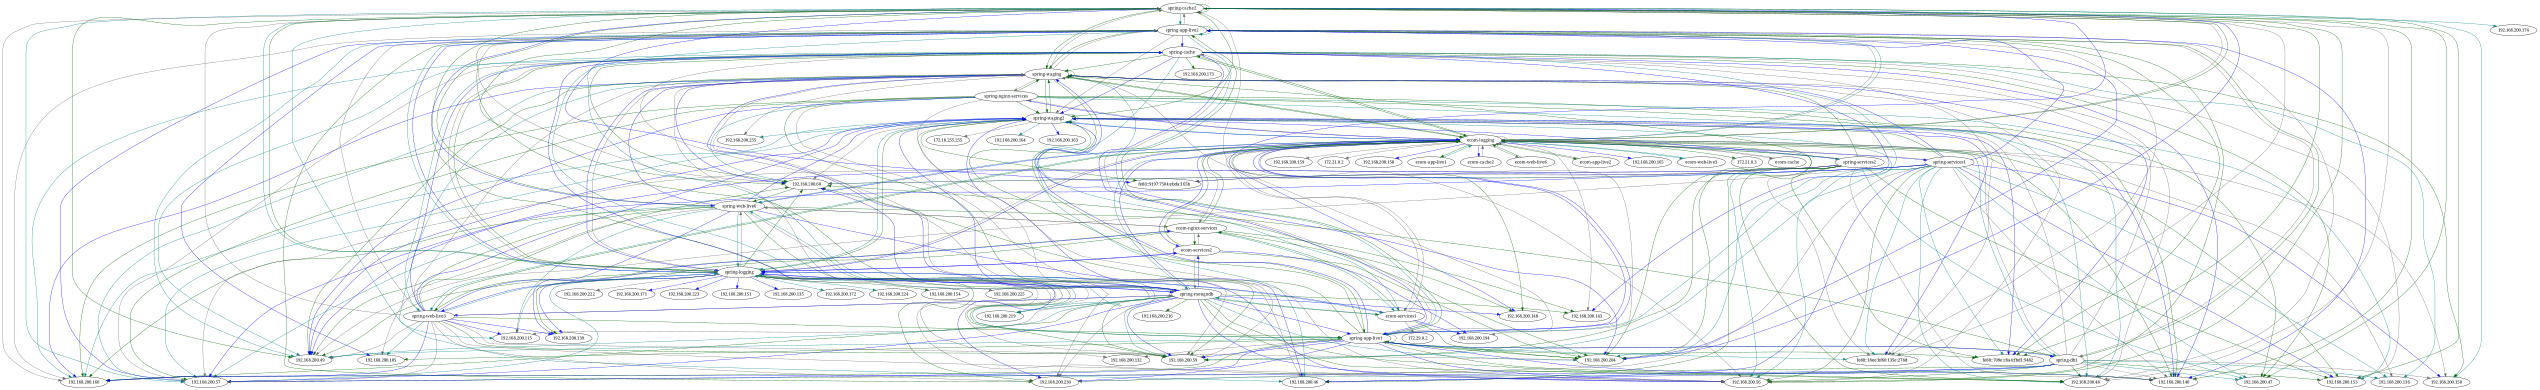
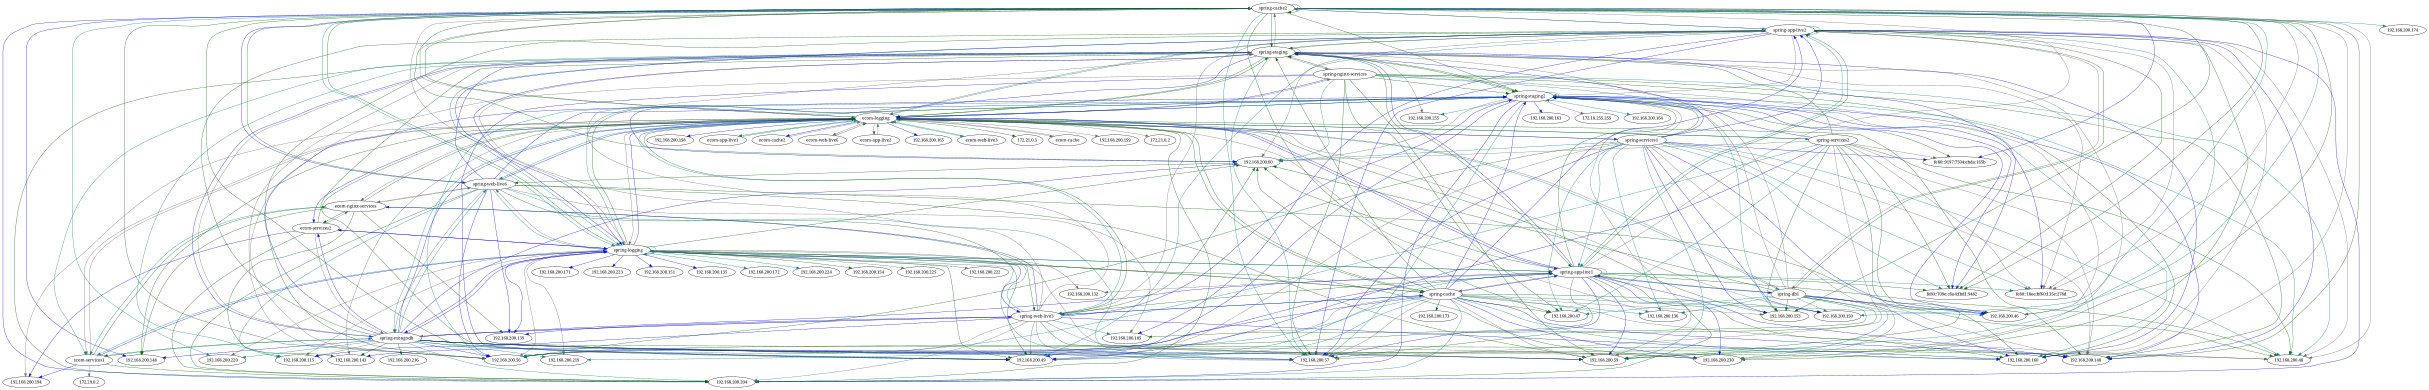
  digraph {
    fontname="Noto Serif"
    node [fontname="Noto Serif"]
    edge [color=darkgreen fontname="Noto Serif"]
    n1 [label="spring-cache2"]
    n2 [label="192.168.200.56"]
    n3 [label="spring-app-live2"]
    n4 [label="fe80::709e:c8a4:fbd1:9482"]
    n5 [label="192.168.200.48"]
    n6 [label="spring-staging"]
    n7 [label="192.168.200.59"]
+   n8 [label="192.168.200.220"]
    n9 [label="192.168.200.57"]
    n10 [label="192.168.200.47"]
    n11 [label="spring-staging2"]
    n12 [label="192.168.200.204"]
    n13 [label="spring-web-live6"]
    n14 [label="192.168.200.160"]
    n15 [label="192.168.200.153"]
    n16 [label="ecom-logging"]
    n17 [label="192.168.200.60"]
    n18 [label="192.168.200.148"]
    n19 [label="192.168.200.140"]
    n20 [label="192.168.200.174"]
    n21 [label="192.168.200.49"]
    n22 [label="fe80::18ee:bf60:135e:278d"]
    n23 [label="fe80::9197:7504:ebda:165b"]
    n24 [label="192.168.200.46"]
    n25 [label="192.168.200.150"]
    n26 [label="spring-logging"]
    n27 [label="spring-db1"]
    n28 [label="spring-app-live1"]
    n29 [label="192.168.200.105"]
    n30 [label="192.168.200.230"]
    n31 [label="192.168.200.255"]
    n32 [label="spring-mongodb"]
    n33 [label="ecom-services1"]
    n34 [label="spring-nginx-services"]
    n35 [label="192.168.200.115"]
    n36 [label="192.168.200.163"]
    n37 [label="172.18.255.255"]
    n38 [label="192.168.200.164"]
    n39 [label="192.168.200.139"]
    n40 [label="ecom-nginx-services"]
    n41 [label="192.168.200.136"]
    n42 [label="spring-cache"]
    n43 [label="192.168.200.143"]
    n44 [label="spring-web-live3"]
    n45 [label="192.168.200.194"]
    n46 [label="192.168.200.158"]
    n47 [label="ecom-app-live1"]
    n48 [label="ecom-cache2"]
    n49 [label="ecom-services2"]
    n50 [label="spring-services1"]
    n51 [label="ecom-web-live6"]
    n52 [label="ecom-app-live2"]
    n53 [label="192.168.200.165"]
    n54 [label="ecom-web-live3"]
    n55 [label="172.21.0.3"]
    n56 [label="ecom-cache"]
    n57 [label="spring-services2"]
    n58 [label="192.168.200.159"]
    n59 [label="172.21.0.2"]
    n60 [label="192.168.200.219"]
    n61 [label="192.168.200.172"]
    n62 [label="192.168.200.132"]
    n63 [label="192.168.200.224"]
    n64 [label="192.168.200.154"]
    n65 [label="192.168.200.225"]
    n66 [label="192.168.200.222"]
    n67 [label="192.168.200.171"]
    n68 [label="192.168.200.223"]
    n69 [label="192.168.200.151"]
    n70 [label="192.168.200.135"]
    n71 [label="192.168.200.173"]
    n72 [label="192.168.200.216"]
    n73 [label="172.29.0.2"]
    n1 -> n1
    n1 -> n2
    n1 -> n3 [color=teal]
    n1 -> n4
    n1 -> n5 [color=gray40]
    n1 -> n6
    n1 -> n7
+   n1 -> n8 [color=teal]
    n1 -> n9 [color=teal]
    n1 -> n10
    n1 -> n11
    n1 -> n12 [color=blue]
    n1 -> n13 [color=blue]
    n1 -> n14 [color=gray40]
    n1 -> n15
    n1 -> n16 [color=gray40]
    n1 -> n17
    n1 -> n18 [color=blue]
    n1 -> n19
    n1 -> n20 [color=teal]
    n1 -> n21
    n1 -> n22 [color=gray40]
    n1 -> n23 [color=blue]
    n1 -> n24 [color=teal]
    n1 -> n25 [color=teal]
    n1 -> n26 [color=teal]
    n3 -> n1 [color=gray40]
    n3 -> n2
    n3 -> n3 [color=teal]
    n3 -> n4
    n3 -> n5 [color=gray40]
    n3 -> n6
    n3 -> n7 [color=teal]
    n3 -> n9 [color=blue]
    n3 -> n11 [color=gray40]
    n3 -> n12 [color=blue]
    n3 -> n14 [color=gray40]
    n3 -> n16 [color=gray40]
    n3 -> n17 [color=gray40]
    n3 -> n19 [color=blue]
    n3 -> n21 [color=teal]
    n3 -> n22 [color=gray40]
    n3 -> n26 [color=teal]
    n3 -> n27 [color=gray40]
    n3 -> n28 [color=teal]
    n3 -> n29 [color=blue]
    n3 -> n30
    n6 -> n1 [color=gray40]
    n6 -> n2 [color=gray40]
    n6 -> n3 [color=gray40]
    n6 -> n4 [color=blue]
    n6 -> n6 [color=gray40]
    n6 -> n9 [color=teal]
    n6 -> n11
    n6 -> n12
    n6 -> n14 [color=blue]
    n6 -> n16
    n6 -> n17 [color=blue]
    n6 -> n21
    n6 -> n22 [color=gray40]
    n6 -> n26 [color=blue]
    n6 -> n28
    n6 -> n30 [color=gray40]
    n6 -> n31 [color=gray40]
    n6 -> n32 [color=blue]
    n6 -> n33 [color=teal]
    n6 -> n34 [color=gray40]
    n6 -> n35 [color=teal]
    n11 -> n2 [color=teal]
    n11 -> n4 [color=blue]
    n11 -> n5 [color=teal]
    n11 -> n6
    n11 -> n7 [color=gray40]
    n11 -> n9 [color=teal]
    n11 -> n11 [color=teal]
    n11 -> n12 [color=blue]
    n11 -> n14 [color=teal]
    n11 -> n16 [color=blue]
    n11 -> n17 [color=gray40]
    n11 -> n19 [color=blue]
    n11 -> n21 [color=blue]
    n11 -> n22 [color=blue]
    n11 -> n23
    n11 -> n24 [color=blue]
    n11 -> n26 [color=teal]
    n11 -> n31 [color=teal]
    n11 -> n36 [color=blue]
    n11 -> n37 [color=gray40]
    n11 -> n38 [color=teal]
    n13 -> n1
    n13 -> n2 [color=blue]
    n13 -> n6 [color=blue]
    n13 -> n7
    n13 -> n9 [color=teal]
    n13 -> n11 [color=blue]
    n13 -> n12
    n13 -> n14
    n13 -> n16 [color=blue]
    n13 -> n21
    n13 -> n26 [color=teal]
    n13 -> n29 [color=gray40]
    n13 -> n32 [color=gray40]
    n13 -> n35 [color=teal]
    n13 -> n39 [color=blue]
    n13 -> n40 [color=gray40]
    n16 -> n1
    n16 -> n3 [color=teal]
    n16 -> n6
    n16 -> n11 [color=teal]
    n16 -> n12
    n16 -> n13 [color=teal]
    n16 -> n15
    n16 -> n16 [color=gray40]
    n16 -> n18
    n16 -> n19
    n16 -> n25 [color=gray40]
    n16 -> n26 [color=gray40]
    n16 -> n27 [color=teal]
    n16 -> n28 [color=blue]
    n16 -> n32 [color=teal]
    n16 -> n33 [color=gray40]
    n16 -> n34 [color=gray40]
    n16 -> n40 [color=gray40]
    n16 -> n41 [color=gray40]
    n16 -> n42
    n16 -> n43 [color=gray40]
    n16 -> n44 [color=teal]
    n16 -> n45 [color=gray40]
    n16 -> n46 [color=blue]
    n16 -> n47
    n16 -> n48 [color=blue]
    n16 -> n49 [color=blue]
    n16 -> n50 [color=blue]
    n16 -> n51 [color=gray40]
    n16 -> n52
    n16 -> n53 [color=blue]
    n16 -> n54 [color=teal]
    n16 -> n55
    n16 -> n56 [color=gray40]
    n16 -> n57 [color=teal]
    n16 -> n58 [color=gray40]
    n16 -> n59 [color=gray40]
    n17 -> n13
    n26 -> n1
    n26 -> n2 [color=gray40]
    n26 -> n3 [color=blue]
    n26 -> n6 [color=gray40]
    n26 -> n7 [color=gray40]
+   n26 -> n8 [color=gray40]
    n26 -> n9 [color=teal]
    n26 -> n11
    n26 -> n13 [color=gray40]
    n26 -> n16 [color=blue]
    n26 -> n17
    n26 -> n21
    n26 -> n26 [color=teal]
    n26 -> n28
    n26 -> n30
    n26 -> n32 [color=blue]
    n26 -> n33 [color=teal]
    n26 -> n35 [color=gray40]
    n26 -> n39 [color=blue]
    n26 -> n42
    n26 -> n44 [color=blue]
    n26 -> n49 [color=blue]
    n26 -> n60 [color=gray40]
    n26 -> n61 [color=teal]
    n26 -> n62 [color=gray40]
    n26 -> n63 [color=teal]
    n26 -> n64
    n26 -> n65 [color=gray40]
    n26 -> n66 [color=gray40]
    n26 -> n67 [color=blue]
    n26 -> n68 [color=blue]
    n26 -> n69 [color=blue]
    n26 -> n70 [color=blue]
    n27 -> n2
    n27 -> n3
    n27 -> n5
    n27 -> n6 [color=gray40]
    n27 -> n9
    n27 -> n10 [color=teal]
    n27 -> n11 [color=gray40]
    n27 -> n14 [color=blue]
    n27 -> n15
    n27 -> n16 [color=gray40]
    n27 -> n17
    n27 -> n19 [color=gray40]
    n27 -> n24 [color=blue]
    n27 -> n25 [color=gray40]
    n27 -> n28
    n27 -> n30 [color=teal]
    n27 -> n41 [color=teal]
    n28 -> n1 [color=gray40]
    n28 -> n2 [color=blue]
    n28 -> n3
    n28 -> n4
    n28 -> n5
    n28 -> n6 [color=blue]
    n28 -> n7 [color=blue]
    n28 -> n9 [color=blue]
    n28 -> n11
    n28 -> n12
    n28 -> n14
    n28 -> n16 [color=blue]
    n28 -> n17
    n28 -> n19 [color=blue]
    n28 -> n21 [color=teal]
    n28 -> n22 [color=teal]
    n28 -> n26 [color=teal]
    n28 -> n27 [color=blue]
    n28 -> n28 [color=gray40]
    n28 -> n29
    n28 -> n30 [color=blue]
    n28 -> n42 [color=gray40]
    n28 -> n62 [color=gray40]
    n32 -> n2 [color=blue]
    n32 -> n3
    n32 -> n5
    n32 -> n6 [color=gray40]
    n32 -> n7 [color=blue]
+   n32 -> n8 [color=teal]
    n32 -> n9 [color=blue]
    n32 -> n11 [color=blue]
    n32 -> n12 [color=teal]
    n32 -> n13 [color=teal]
    n32 -> n14
    n32 -> n16 [color=blue]
    n32 -> n17 [color=blue]
    n32 -> n18 [color=blue]
    n32 -> n19
    n32 -> n21 [color=teal]
    n32 -> n26 [color=blue]
    n32 -> n28 [color=blue]
    n32 -> n30 [color=gray40]
    n32 -> n33
    n32 -> n35 [color=gray40]
    n32 -> n43
    n32 -> n44 [color=blue]
    n32 -> n49 [color=blue]
    n32 -> n60 [color=teal]
    n32 -> n72
    n33 -> n12
    n33 -> n16 [color=gray40]
    n33 -> n26 [color=blue]
    n33 -> n32 [color=teal]
    n33 -> n40
    n33 -> n45 [color=blue]
    n33 -> n73 [color=gray40]
    n34 -> n2 [color=gray40]
    n34 -> n5 [color=teal]
    n34 -> n6
    n34 -> n7
    n34 -> n9
    n34 -> n10
    n34 -> n11
    n34 -> n14
    n34 -> n15 [color=teal]
    n34 -> n16 [color=blue]
    n34 -> n17 [color=teal]
    n34 -> n19
    n34 -> n21 [color=blue]
    n34 -> n24 [color=gray40]
    n40 -> n13 [color=gray40]
    n40 -> n16
    n40 -> n18
    n40 -> n33 [color=teal]
    n40 -> n39
    n40 -> n43
    n40 -> n44
    n40 -> n49
    n42 -> n2 [color=gray40]
-   n3 -> n42 [color=blue]
+   n42 -> n3 [color=blue]
    n42 -> n5 [color=gray40]
    n42 -> n6
    n42 -> n7 [color=gray40]
    n42 -> n9 [color=gray40]
    n42 -> n10
    n42 -> n11 [color=blue]
    n42 -> n12 [color=teal]
    n42 -> n14 [color=teal]
    n42 -> n15 [color=gray40]
    n42 -> n16
    n42 -> n17
    n42 -> n19 [color=blue]
    n42 -> n21 [color=teal]
    n42 -> n24 [color=teal]
    n42 -> n25
    n42 -> n26 [color=gray40]
    n42 -> n28 [color=blue]
    n42 -> n30 [color=blue]
    n42 -> n41 [color=teal]
    n42 -> n43 [color=blue]
    n42 -> n44 [color=teal]
    n42 -> n60 [color=teal]
    n42 -> n71
    n44 -> n1 [color=gray40]
    n44 -> n2 [color=gray40]
    n44 -> n3 [color=gray40]
    n44 -> n6 [color=gray40]
    n44 -> n7
    n44 -> n9 [color=gray40]
    n44 -> n11 [color=blue]
    n44 -> n12 [color=gray40]
    n44 -> n14 [color=blue]
    n44 -> n16
    n44 -> n17
    n44 -> n21 [color=gray40]
    n44 -> n26 [color=teal]
    n44 -> n28
    n44 -> n29 [color=teal]
    n44 -> n30 [color=gray40]
    n44 -> n32 [color=gray40]
    n44 -> n35 [color=blue]
    n44 -> n39 [color=blue]
    n44 -> n40 [color=blue]
    n44 -> n42 [color=blue]
    n47 -> n16 [color=teal]
    n48 -> n16 [color=gray40]
    n49 -> n12
    n49 -> n16
    n49 -> n26 [color=blue]
    n49 -> n32 [color=gray40]
    n49 -> n40 [color=gray40]
    n49 -> n45 [color=blue]
    n50 -> n2
    n50 -> n3 [color=blue]
    n50 -> n4 [color=teal]
    n50 -> n5 [color=teal]
    n50 -> n6 [color=blue]
    n50 -> n7 [color=teal]
    n50 -> n9 [color=blue]
    n50 -> n10 [color=teal]
    n50 -> n11
    n50 -> n15 [color=blue]
    n50 -> n16 [color=gray40]
    n50 -> n17 [color=teal]
    n50 -> n19 [color=gray40]
    n50 -> n21 [color=gray40]
    n50 -> n22 [color=teal]
    n50 -> n23 [color=blue]
    n50 -> n24 [color=blue]
    n50 -> n25 [color=blue]
    n50 -> n28 [color=teal]
    n50 -> n30 [color=gray40]
    n50 -> n41 [color=teal]
    n51 -> n16
    n52 -> n16 [color=gray40]
    n54 -> n16 [color=teal]
    n56 -> n16 [color=gray40]
    n57 -> n2 [color=teal]
    n57 -> n4
    n57 -> n5
    n57 -> n6
    n57 -> n7
    n57 -> n9 [color=gray40]
    n57 -> n10 [color=teal]
    n57 -> n11 [color=blue]
    n57 -> n15
    n57 -> n16
    n57 -> n17 [color=gray40]
    n57 -> n19 [color=gray40]
    n57 -> n21 [color=blue]
    n57 -> n22 [color=gray40]
    n57 -> n23 [color=gray40]
    n57 -> n24
  }
